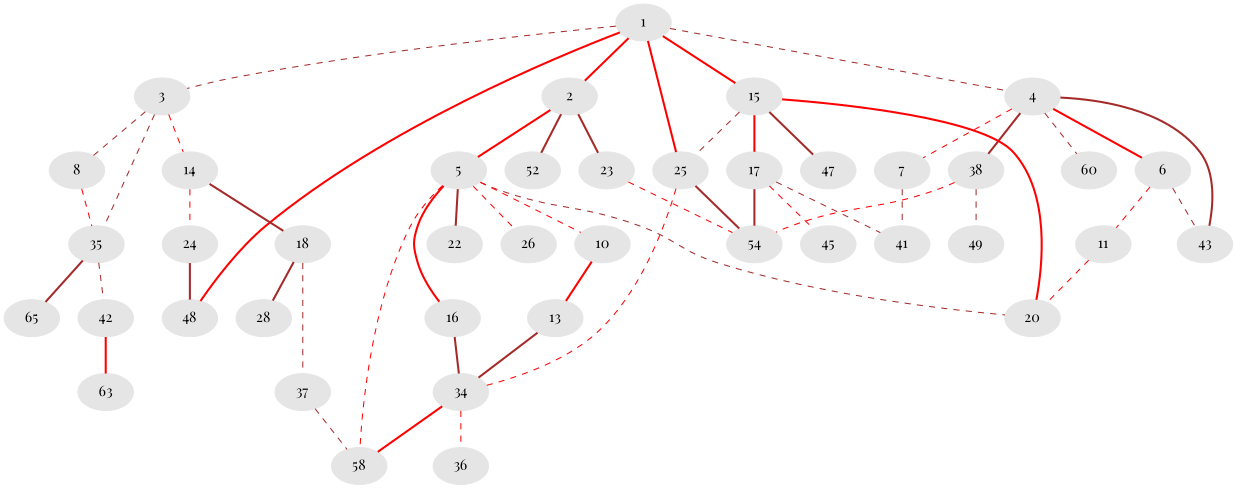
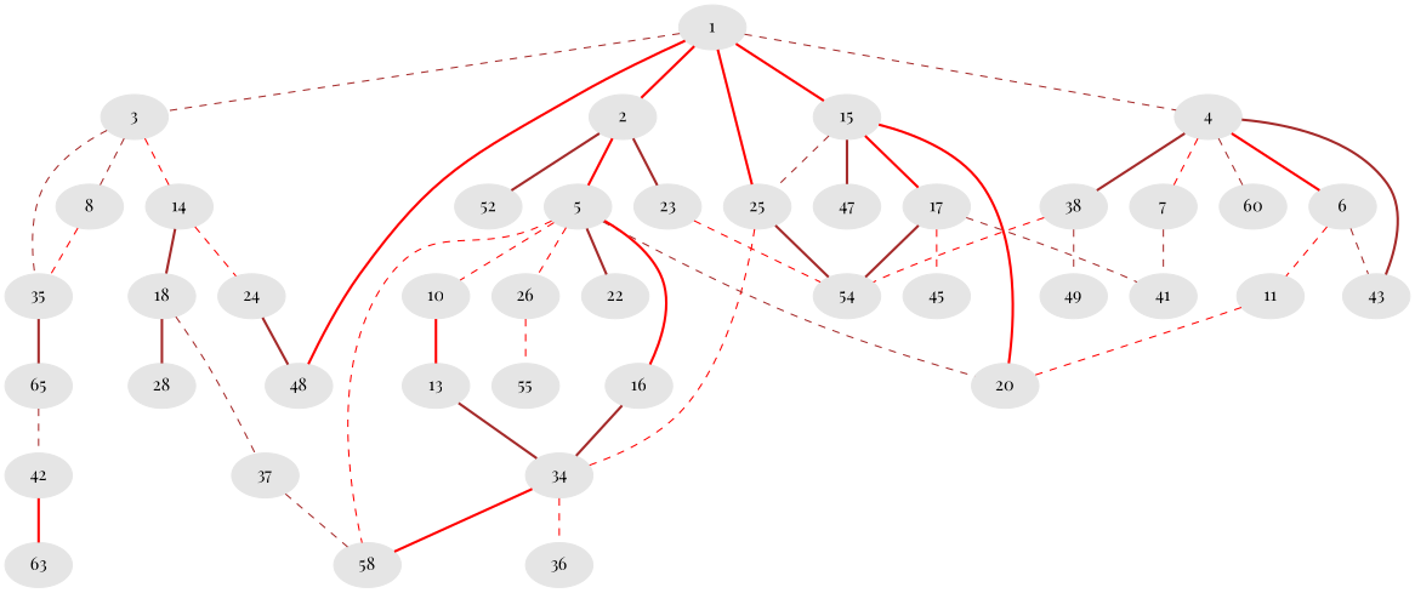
  graph {
    fontname="Playfair Display"
    node [color=gray90 fontname="Playfair Display" style=filled]
    edge [color=brown fontname="Playfair Display" style=dashed]
    1 [super="+33"]
    2 [super="+32"]
    3 [super="+39"]
    4 [super="+27"]
    15 [super="+40"]
    25 [super="+61"]
    48
    5 [super="+12"]
    23 [super="+31"]
    52
    8
    14 [super="+21"]
    35 [super="+51"]
    6 [super="+9"]
    7 [super="+64"]
    38 [super="+46"]
    43
    60
    20 [super="+57"]
    17 [super="+50"]
    47
    34 [super="+62"]
    54
    10 [super="+29"]
    16
    22
    26 [super="+30"]
    58
    18 [super="+19"]
    24 [super="+53"]
    42 [super="+44"]
    65
    11
    41 [super="+59"]
    49
    13 [super="+56"]
+   55
    36
    28
    37 [super="+66"]
    45
    63
    1 -- 2 [color=red style=bold]
    1 -- 3
    1 -- 4
    1 -- 15 [color=red style=bold]
    1 -- 25 [color=red style=bold]
    1 -- 48 [color=red style=bold]
    2 -- 5 [color=red style=bold]
    2 -- 23 [style=bold]
    2 -- 52 [style=bold]
    3 -- 8
    3 -- 14 [color=red]
    3 -- 35
    4 -- 6 [color=red style=bold]
    4 -- 7 [color=red]
    4 -- 38 [style=bold]
    4 -- 43 [style=bold]
    4 -- 60
    15 -- 25
    15 -- 20 [color=red style=bold]
    15 -- 17 [color=red style=bold]
    15 -- 47 [style=bold]
    25 -- 34 [color=red]
    25 -- 54 [style=bold]
    5 -- 20
    5 -- 10 [color=red]
    5 -- 16 [color=red style=bold]
    5 -- 22 [style=bold]
    5 -- 26 [color=red]
    5 -- 58 [color=red]
    23 -- 54 [color=red]
    8 -- 35 [color=red]
    14 -- 18 [style=bold weight=2]
    14 -- 24 [color=red]
-   35 -- 42
+   65 -- 42
    35 -- 65 [style=bold]
    6 -- 43
    6 -- 11 [color=red]
    7 -- 41
    38 -- 54 [color=red]
    38 -- 49
    17 -- 54 [style=bold]
    17 -- 41
    17 -- 45 [color=red]
    34 -- 58 [color=red style=bold]
    34 -- 36 [color=red]
    10 -- 13 [color=red style=bold]
    16 -- 34 [style=bold]
+   26 -- 55 [color=red]
    18 -- 28 [style=bold]
    18 -- 37
    24 -- 48 [style=bold]
    42 -- 63 [color=red style=bold]
    11 -- 20 [color=red]
    13 -- 34 [style=bold]
    37 -- 58
  }
